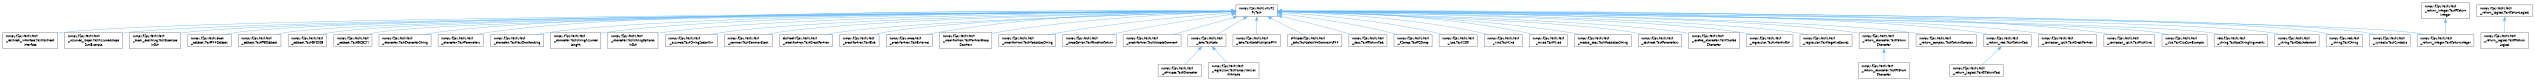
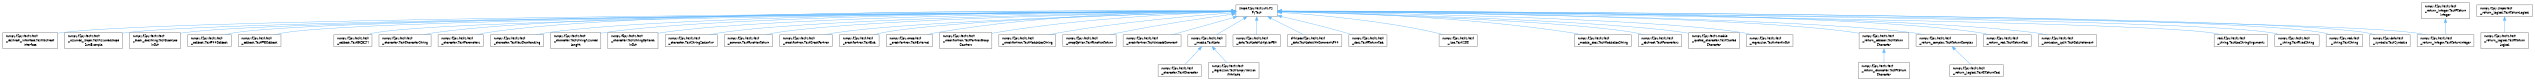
  digraph {
    fontname="Patrick Hand"
    rankdir=TB
    node [color=grey40 fillcolor=white fontname="Patrick Hand" fontsize=10 shape=box style=filled]
    edge [color=steelblue1 dir=back fontname="Patrick Hand" fontsize=10 labelfontname=Helvetica labelfontsize=10 style=solid]
-   n1 [height=0.2 label="numpy.f2py.tests.util.F2\lPyTest" width=0.4]
+   n1 [height=0.2 label="shape.f2py.tests.util.F2\lPyTest" width=0.4]
    n2 [height=0.2 label="numpy.f2py.tests.test\l_abstract_interface.TestAbstract\lInterface" width=0.4]
    n3 [height=0.2 label="numpy.f2py.tests.test\l_assumed_shape.TestAssumedShape\lSumExample" width=0.4]
    n4 [height=0.2 label="numpy.f2py.tests.test\l_block_docstring.TestBlockDoc\lInOut" width=0.4]
-   n5 [height=0.2 label="numpy.f2py.tests.block\l_callback.TestF77Callback" width=0.4]
+   n5 [height=0.2 label="numpy.f2py.tests.test\l_callback.TestF77Callback" width=0.4]
    n6 [height=0.2 label="numpy.f2py.test.test\l_callback.TestF90Callback" width=0.4]
-   n7 [height=0.2 label="numpy.f2py.tests.test\l_callback.TestGH18335" width=0.4]
    n8 [height=0.2 label="numpy.f2py.tests.test\l_callback.TestGH25211" width=0.4]
    n9 [height=0.2 label="numpy.f2py.test.test\l_character.TestCharacterString" width=0.4]
    n10 [height=0.2 label="numpy.f2py.tests.test\l_character.TestParameters" width=0.4]
    n11 [height=0.2 label="numpy.f2py.tests.test\l_character.TestNewCharHandling" width=0.4]
-   n12 [height=0.2 label="numpy.f1py.tests.test\l_character.TestStringAssumed\lLength" width=0.4]
-   n13 [height=0.2 label="numpy.f2py.tests.test\l_character.TestStringOptional\lInOut" width=0.4]
-   n14 [height=0.2 label="numpy.f2py.tests.test\l_assumed.TestStringScalarArr" width=0.4]
-   n15 [height=0.2 label="numpy.f2py.tests.test\l_common.TestCommonBlock" width=0.4]
-   n16 [height=0.2 label="abstract.f2py.tests.test\l_crackfortran.TestCrackFortran" width=0.4]
-   n17 [height=0.2 label="numpy.f2py.tests.test\l_crackfortran.TestEval" width=0.4]
+   n12 [height=0.2 label="numpy.f2py.tests.test\l_character.TestStringAssumed\lLength" width=0.4]
+   n13 [height=0.2 label="numpy.f0py.tests.test\l_character.TestStringOptional\lInOut" width=0.4]
+   n14 [height=0.2 label="numpy.f2py.tests.test\l_character.TestStringScalarArr" width=0.4]
+   n15 [height=0.2 label="numpy.f2py.tests.test\l_common.TestFunctionReturn" width=0.4]
+   n16 [height=0.2 label="numpy.f2py.tests.test\l_crackfortran.TestCrackFortran" width=0.4]
+   n17 [height=0.2 label="numpy.f2py.test.test\l_crackfortran.TestEval" width=0.4]
    n18 [height=0.2 label="numpy.f2py.cmap.test\l_crackfortran.TestExternal" width=0.4]
    n19 [height=0.2 label="numpy.f2py.tests.test\l_crackfortran.TestFortranGroup\lCounters" width=0.4]
    n20 [height=0.2 label="numpy.f2py.tests.test\l_crackfortran.TestModuleDocString" width=0.4]
    n21 [height=0.2 label="numpy.f2py.tests.test\l_cmapOption.TestFunctionReturn" width=0.4]
    n22 [height=0.2 label="numpy.f2py.tests.test\l_crackfortran.TestUnicodeComment" width=0.4]
-   n23 [height=0.2 label="numpy.f2py.tests.test\l_data.TestData" width=0.4]
-   n24 [height=0.2 label="numpy.f2py.tests.test\l_data.TestDataMultiplierF77" width=0.4]
+   n23 [height=0.2 label="numpy.f2py.tests.test\l_module.TestData" width=0.4]
+   n24 [height=0.2 label="numpy.f2py.tests.test\l_data.TestDataMultiplierF57" width=0.4]
    n25 [height=0.2 label="attrspec.f2py.tests.test\l_data.TestDataWithCommentsF77" width=0.4]
    n26 [height=0.2 label="numpy.f2py.tests.test\l_docs.TestFReturnReal" width=0.4]
-   n27 [height=0.2 label="numpy.f2py.tests.test\l_f2cmap.TestF2Cmap" width=0.4]
    n28 [height=0.2 label="numpy.f2py.tests.test\l_isoc.TestISOC" width=0.4]
-   n29 [height=0.2 label="numpy.f2py.tests.test\l_kind.TestKind" width=0.4]
-   n30 [height=0.2 label="numpy.f2py.tests.test\l_mixed.TestMixed" width=0.4]
    n31 [height=0.2 label="numpy.f2py.tests.test\l_module_docs.TestModuleDocString" width=0.4]
    n32 [height=0.2 label="numpy.f2py.tests.test\l_abstract.TestParameters" width=0.4]
-   n33 [height=0.2 label="numpy.f2py.tests.test\l_quoted_character.TestQuoted\lCharacter" width=0.4]
+   n33 [height=0.2 label="numpy.f2py.tests.module\l_quoted_character.TestQuoted\lCharacter" width=0.4]
    n34 [height=0.2 label="numpy.f2py.tests.test\l_regression.TestIntentInOut" width=0.4]
-   n35 [height=0.2 label="numpy.f2py.tests.test\l_regression.TestNegativeBounds" width=0.4]
-   n36 [height=0.2 label="numpy.f2py.tests.test\l_return_character.TestReturn\lCharacter" width=0.4]
+   n36 [height=0.2 label="numpy.f2py.tests.test\l_return_callback.TestReturn\lCharacter" width=0.4]
    n37 [height=0.2 label="numpy.f2py.tests.test\l_return_complex.TestReturnComplex" width=0.4]
    n38 [height=0.2 label="numpy.f2py.tests.test\l_return_integer.TestReturnInteger" width=0.4]
    n39 [height=0.2 label="numpy.f2py.tests.test\l_return_real.TestReturnReal" width=0.4]
-   n40 [height=0.2 label="numpy.f2py.tests.test\l_semicolon_split.TestCrackFortran" width=0.4]
-   n41 [height=0.2 label="numpy.f2py.tests.test\l_semicolon_split.TestMultiline" width=0.4]
-   n42 [height=0.2 label="numpy.f2py.tests.test\l_size.TestSizeSumExample" width=0.4]
+   n40 [height=0.2 label="numpy.f2py.tests.test\l_semicolon_split.TestCallstatement" width=0.4]
    n43 [height=0.2 label="real.f2py.tests.test\l_string.TestDocStringArguments" width=0.4]
-   n44 [height=0.2 label="numpy.f2py.tests.test\l_string.TestCallstatement" width=0.4]
+   n44 [height=0.2 label="numpy.f2py.tests.test\l_string.TestFixedString" width=0.4]
    n45 [height=0.2 label="numpy.f2py.real.test\l_string.TestString" width=0.4]
-   n46 [height=0.2 label="numpy.f2py.tests.test\l_symbolic.TestSymbolic" width=0.4]
-   n47 [height=0.2 label="numpy.f2py.tests.test\l_attrspec.TestCharacter" width=0.4]
+   n46 [height=0.2 label="numpy.f2py.data.test\l_symbolic.TestSymbolic" width=0.4]
+   n47 [height=0.2 label="numpy.f2py.tests.test\l_character.TestCharacter" width=0.4]
    n48 [height=0.2 label="numpy.f2py.tests.test\l_regression.TestNumpyVersion\lAttribute" width=0.4]
    n49 [height=0.2 label="numpy.f2py.tests.test\l_return_character.TestFReturn\lCharacter" width=0.4]
-   n50 [height=0.2 label="numpy.f2py.tests.test\l_return_logical.TestReturnLogical" width=0.4]
+   n50 [height=0.2 label="numpy.f2py.shape.test\l_return_logical.TestReturnLogical" width=0.4]
    n51 [height=0.2 label="numpy.f2py.tests.test\l_return_logical.TestFReturn\lLogical" width=0.4]
    n52 [height=0.2 label="numpy.f2py.tests.test\l_return_logical.TestCReturnReal" width=0.4]
    n53 [height=0.2 label="numpy.f2py.tests.test\l_return_integer.TestFReturn\lInteger" width=0.4]
    n1 -> n2
    n1 -> n3
    n1 -> n4
    n1 -> n5
    n1 -> n6
-   n1 -> n7
    n1 -> n8
    n1 -> n9
    n1 -> n10
    n1 -> n11
    n1 -> n12
    n1 -> n13
    n1 -> n14
    n1 -> n15
    n1 -> n16
    n1 -> n17
    n1 -> n18
    n1 -> n19
    n1 -> n20
    n1 -> n21
    n1 -> n22
    n1 -> n23
    n1 -> n24
    n1 -> n25
    n1 -> n26
-   n1 -> n27
    n1 -> n28
-   n1 -> n29
-   n1 -> n30
    n1 -> n31
    n1 -> n32
    n1 -> n33
    n1 -> n34
-   n1 -> n35
    n1 -> n36
    n1 -> n37
    n1 -> n38
    n1 -> n39
    n1 -> n40
-   n1 -> n41
-   n1 -> n42
    n1 -> n43
    n1 -> n44
    n1 -> n45
    n1 -> n46
    n23 -> n47
    n23 -> n48
    n36 -> n49
-   n39 -> n52
+   n37 -> n52
    n50 -> n51
    n53 -> n38
  }
